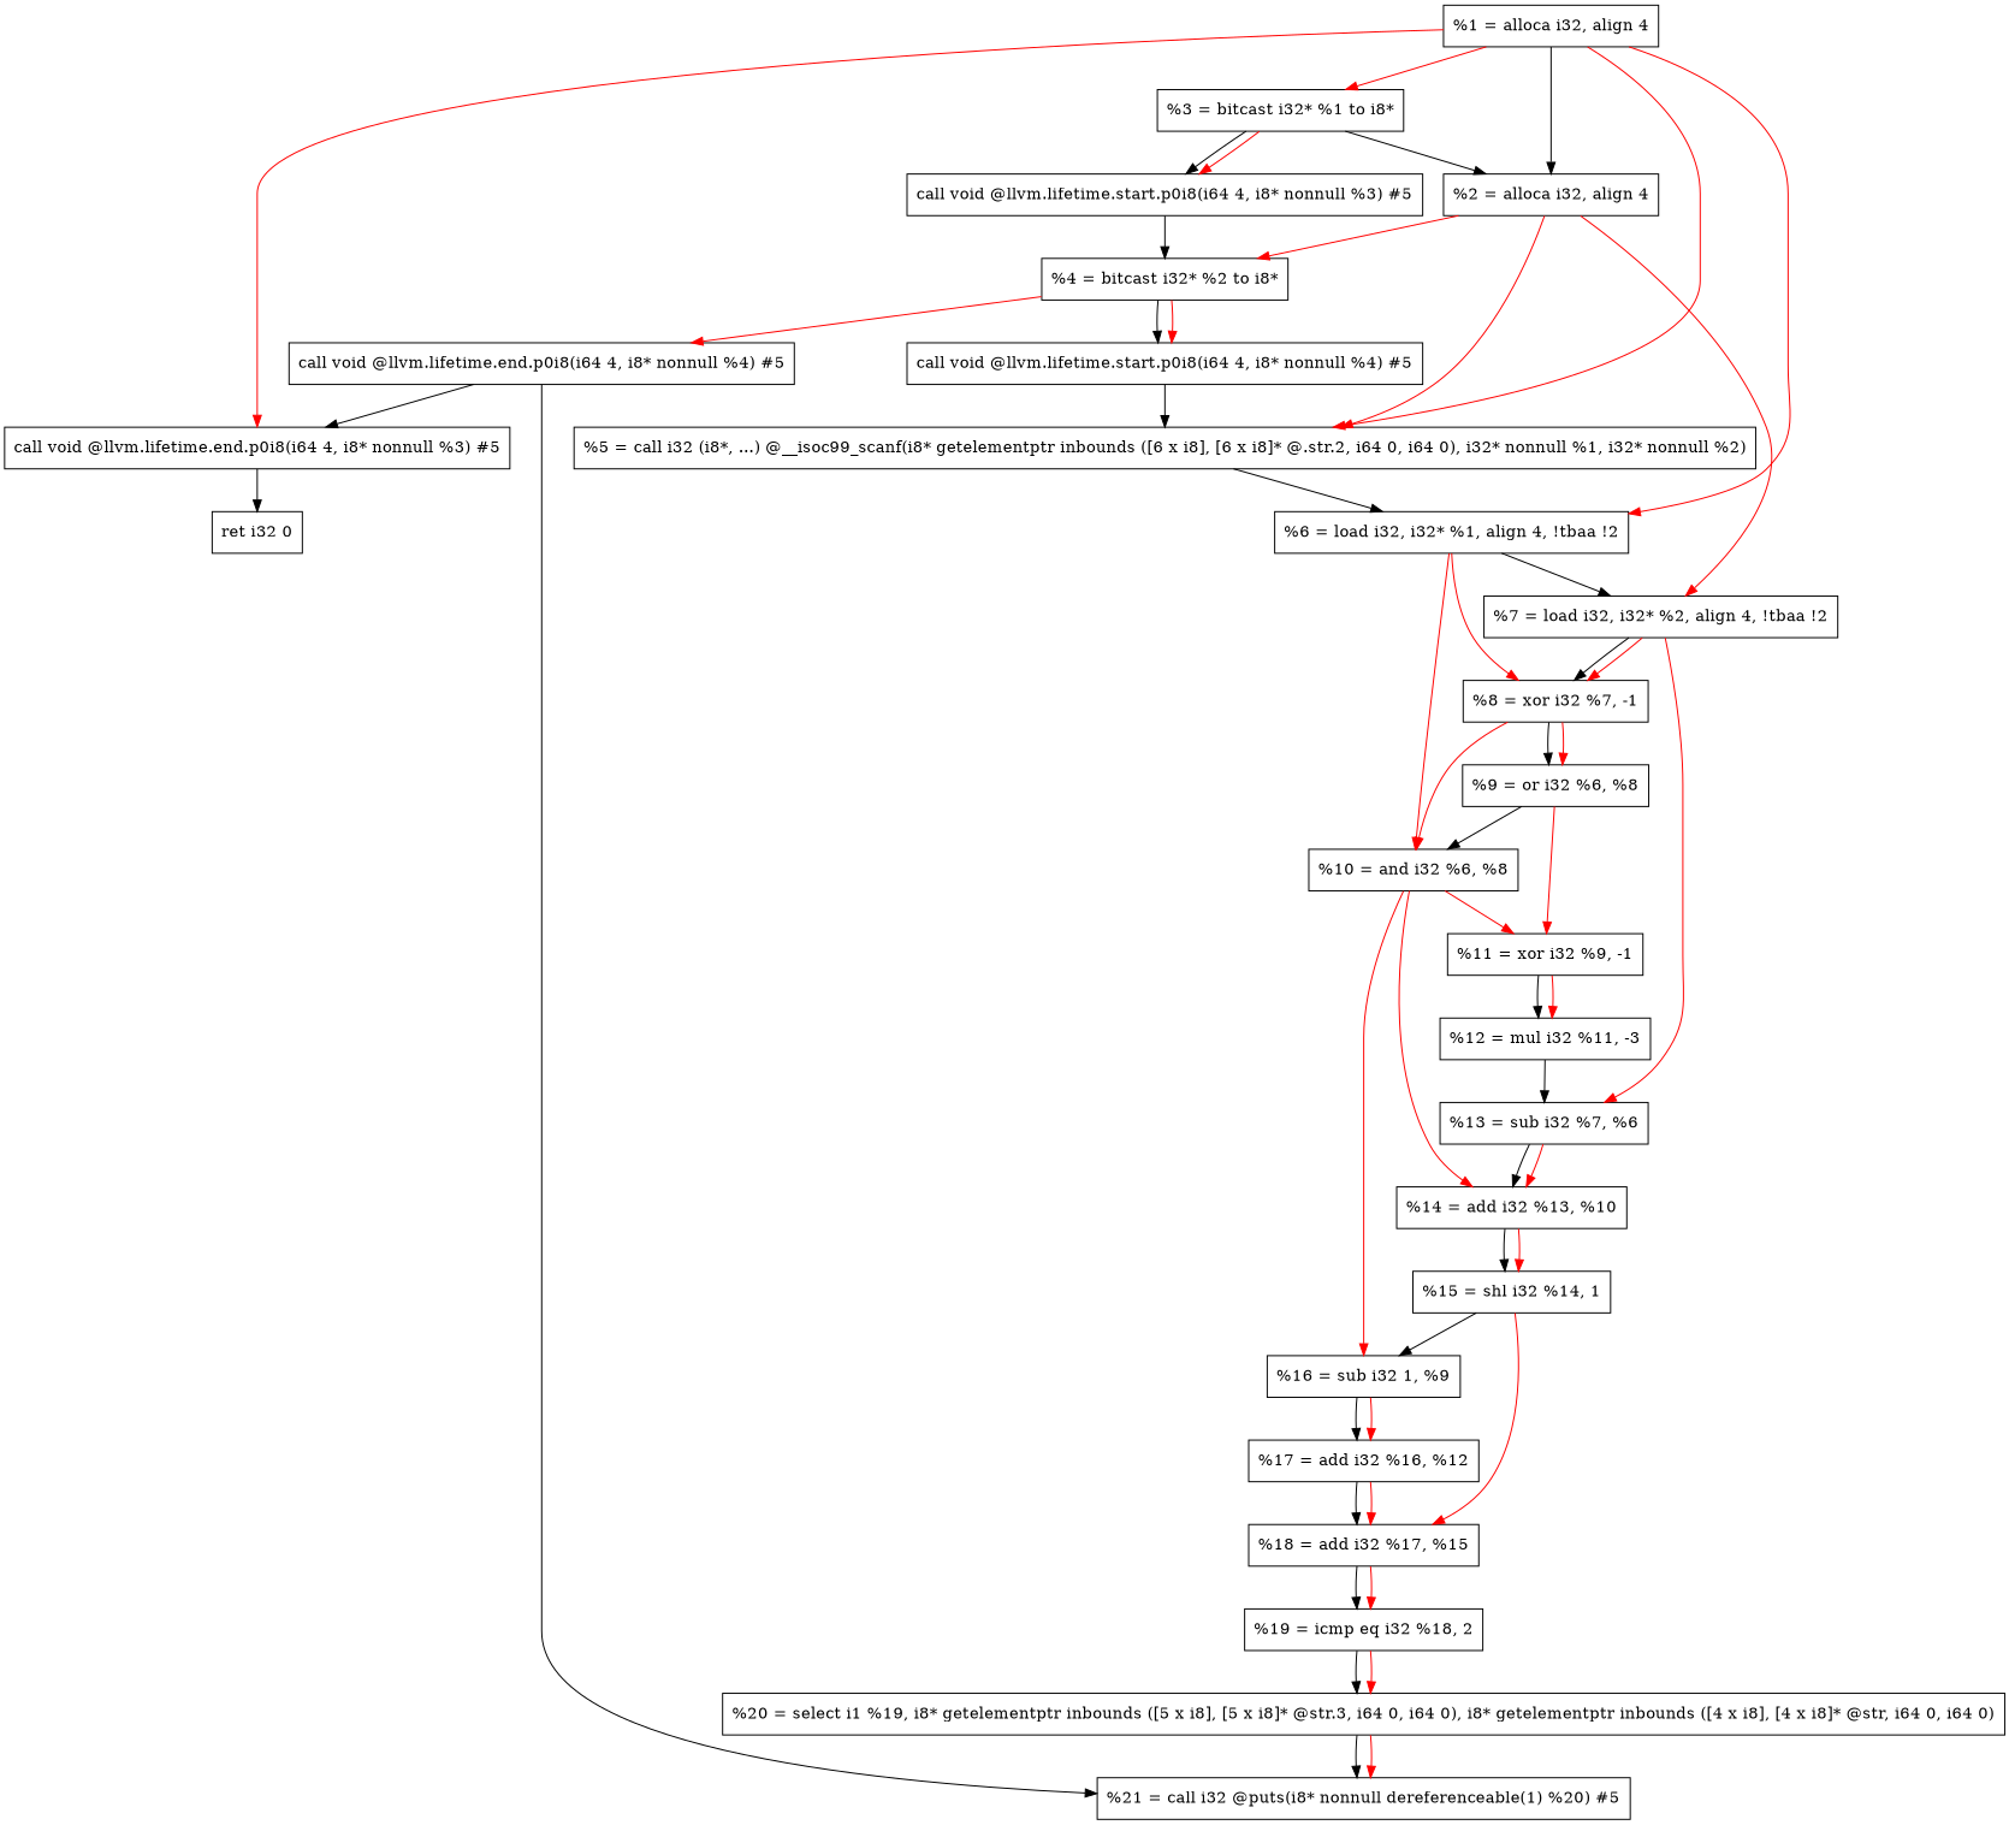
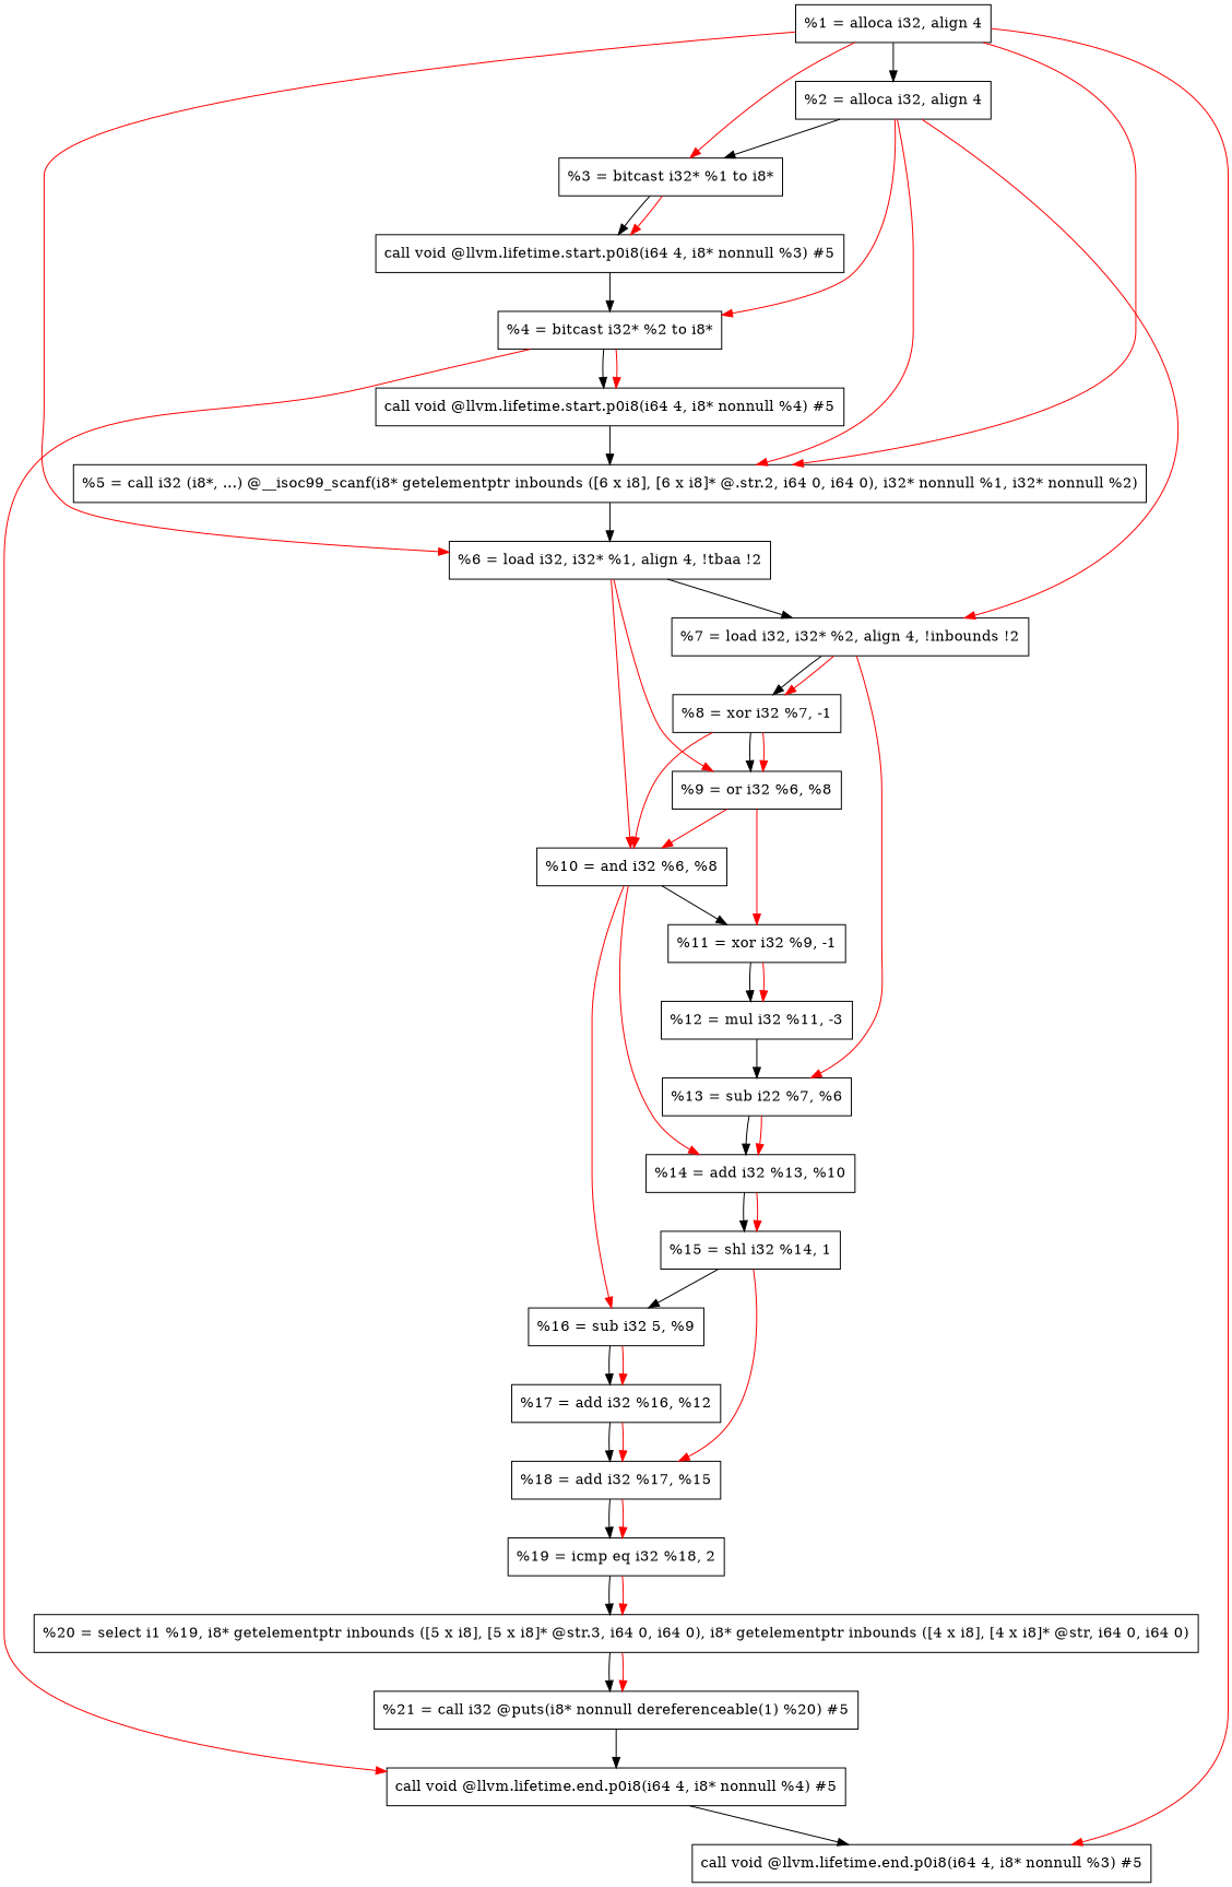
  digraph {
    node [shape=record]
    edge [color=red]
    n1 [label="  %1 = alloca i32, align 4"]
    n2 [label="  %2 = alloca i32, align 4"]
    n3 [label="  %3 = bitcast i32* %1 to i8*"]
    n4 [label="  %5 = call i32 (i8*, ...) @__isoc99_scanf(i8* getelementptr inbounds ([6 x i8], [6 x i8]* @.str.2, i64 0, i64 0), i32* nonnull %1, i32* nonnull %2)"]
    n5 [label="  %6 = load i32, i32* %1, align 4, !tbaa !2"]
    n6 [label="  call void @llvm.lifetime.end.p0i8(i64 4, i8* nonnull %3) #5"]
    n7 [label="  %4 = bitcast i32* %2 to i8*"]
-   n8 [label="  %7 = load i32, i32* %2, align 4, !tbaa !2"]
+   n8 [label="%7 = load i32, i32* %2, align 4, !inbounds !2"]
    n9 [label="  call void @llvm.lifetime.start.p0i8(i64 4, i8* nonnull %3) #5"]
    n10 [label="  %9 = or i32 %6, %8"]
    n11 [label="  %10 = and i32 %6, %8"]
    n12 [label="  call void @llvm.lifetime.start.p0i8(i64 4, i8* nonnull %4) #5"]
    n13 [label="  call void @llvm.lifetime.end.p0i8(i64 4, i8* nonnull %4) #5"]
-   n14 [label="  %13 = sub i32 %7, %6"]
+   n14 [label="%13 = sub i22 %7, %6"]
    n15 [label="  %8 = xor i32 %7, -1"]
-   n16 [label="  ret i32 0"]
    n17 [label="  %11 = xor i32 %9, -1"]
-   n18 [label="  %16 = sub i32 1, %9"]
+   n18 [label="%16 = sub i32 5, %9"]
    n19 [label="  %14 = add i32 %13, %10"]
    n20 [label="  %12 = mul i32 %11, -3"]
    n21 [label="  %17 = add i32 %16, %12"]
    n22 [label="  %15 = shl i32 %14, 1"]
    n23 [label="  %18 = add i32 %17, %15"]
    n24 [label="  %19 = icmp eq i32 %18, 2"]
    n25 [label="  %20 = select i1 %19, i8* getelementptr inbounds ([5 x i8], [5 x i8]* @str.3, i64 0, i64 0), i8* getelementptr inbounds ([4 x i8], [4 x i8]* @str, i64 0, i64 0)"]
    n26 [label="  %21 = call i32 @puts(i8* nonnull dereferenceable(1) %20) #5"]
    n1 -> n2 [color=""]
    n1 -> n3
    n1 -> n4
    n1 -> n5
    n1 -> n6
-   n3 -> n2 [color=""]
+   n2 -> n3 [color=""]
    n2 -> n4
    n2 -> n7
    n2 -> n8
    n3 -> n9 [color=""]
    n3 -> n9
    n4 -> n5 [color=""]
    n5 -> n8 [color=""]
-   n5 -> n15
+   n5 -> n10
    n5 -> n11
-   n6 -> n16 [color=""]
    n7 -> n12 [color=""]
    n7 -> n12
    n7 -> n13
    n8 -> n14
    n8 -> n15 [color=""]
    n8 -> n15
    n9 -> n7 [color=""]
-   n10 -> n11 [color=""]
+   n10 -> n11
    n10 -> n17
-   n11 -> n17
+   n11 -> n17 [color=""]
    n11 -> n18
    n11 -> n19
    n12 -> n4 [color=""]
    n13 -> n6 [color=""]
    n14 -> n19 [color=""]
    n14 -> n19
    n15 -> n10 [color=""]
    n15 -> n10
    n15 -> n11
    n17 -> n20 [color=""]
    n17 -> n20
    n18 -> n21 [color=""]
    n18 -> n21
    n19 -> n22 [color=""]
    n19 -> n22
    n20 -> n14 [color=""]
    n21 -> n23 [color=""]
    n21 -> n23
    n22 -> n18 [color=""]
    n22 -> n23
    n23 -> n24 [color=""]
    n23 -> n24
    n24 -> n25 [color=""]
    n24 -> n25
    n25 -> n26 [color=""]
    n25 -> n26
-   n13 -> n26 [color=""]
+   n26 -> n13 [color=""]
  }
